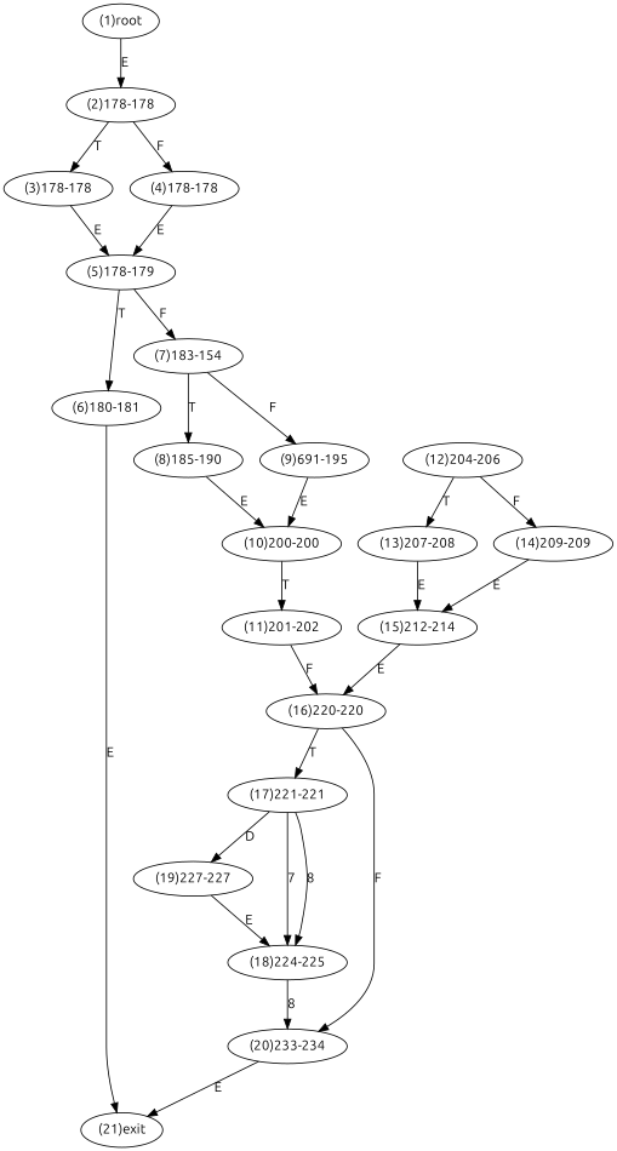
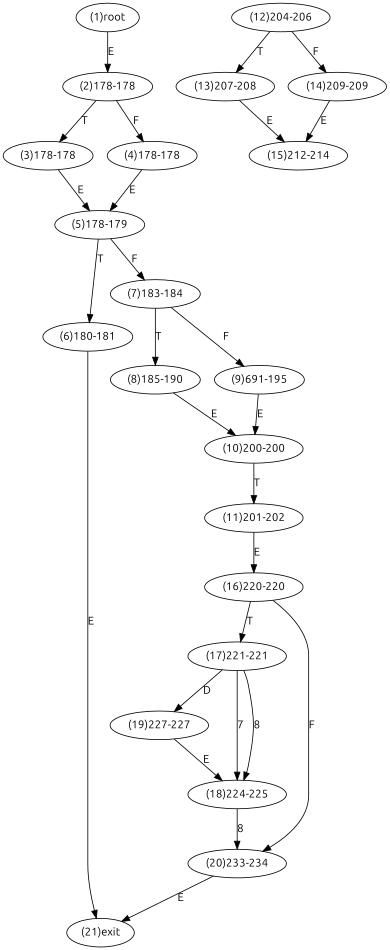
  digraph {
    fontname=Ubuntu
    node [fontname=Ubuntu]
    edge [fontname=Ubuntu]
    n1 [label="(1)root"]
    n2 [label="(2)178-178"]
    n3 [label="(3)178-178"]
    n4 [label="(4)178-178"]
    n5 [label="(5)178-179"]
    n6 [label="(6)180-181"]
-   n7 [label="(7)183-154"]
+   n7 [label="(7)183-184"]
    n8 [label="(21)exit"]
    n9 [label="(8)185-190"]
    n10 [label="(9)691-195"]
    n11 [label="(10)200-200"]
    n12 [label="(11)201-202"]
    n13 [label="(16)220-220"]
    n14 [label="(12)204-206"]
    n15 [label="(13)207-208"]
    n16 [label="(14)209-209"]
    n17 [label="(17)221-221"]
    n18 [label="(20)233-234"]
    n19 [label="(15)212-214"]
    n20 [label="(19)227-227"]
    n21 [label="(18)224-225"]
    n1 -> n2 [label=E]
    n2 -> n3 [label=T]
    n2 -> n4 [label=F]
    n3 -> n5 [label=E]
    n4 -> n5 [label=E]
    n5 -> n6 [label=T]
    n5 -> n7 [label=F]
    n6 -> n8 [label=E]
    n7 -> n9 [label=T]
    n7 -> n10 [label=F]
    n9 -> n11 [label=E]
    n10 -> n11 [label=E]
    n11 -> n12 [label=T]
-   n12 -> n13 [label=F]
+   n12 -> n13 [label=E]
    n13 -> n17 [label=T]
    n13 -> n18 [label=F]
    n14 -> n15 [label=T]
    n14 -> n16 [label=F]
    n15 -> n19 [label=E]
    n16 -> n19 [label=E]
    n17 -> n20 [label=D]
    n17 -> n21 [label=7]
    n17 -> n21 [label=8]
    n18 -> n8 [label=E]
-   n19 -> n13 [label=E]
    n20 -> n21 [label=E]
    n21 -> n18 [label=8]
  }
